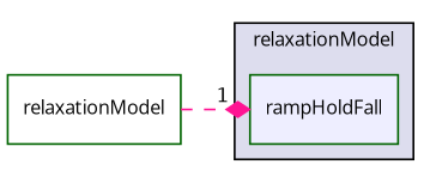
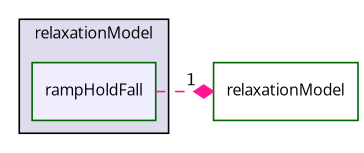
  digraph {
    compound=true
    rankdir=LR
    fontname="Open Sans"
    node [fontname="Open Sans" fontsize=10 shape=box color=darkgreen]
    n1 [fillcolor="#eeeeff" label=rampHoldFall pencolor=black style=filled]
    n2 [label=relaxationModel]
    subgraph cluster_1 {
      bgcolor="#ddddee"
      fontsize=10
      label=relaxationModel
      pencolor=black
      n1
    }
-   n2 -> n1 [headlabel=1 labeldistance=1.5 labelfontname=Helvetica labelfontsize=10 color=deeppink style=dashed arrowhead=diamond fontname="Open Sans"]
+   n1 -> n2 [headlabel=1 labeldistance=1.5 labelfontname=Helvetica labelfontsize=10 color=deeppink style=dashed arrowhead=diamond fontname="Open Sans"]
  }
